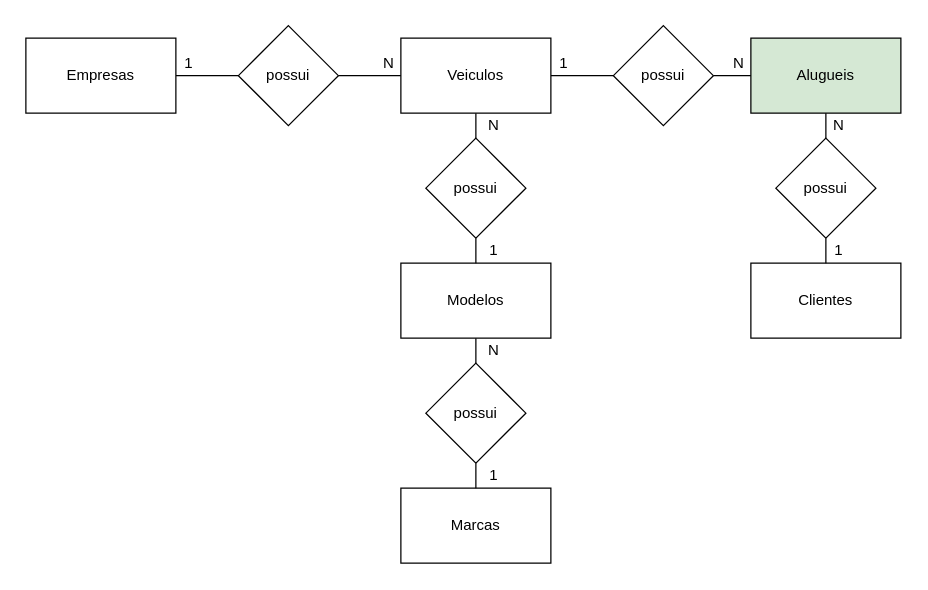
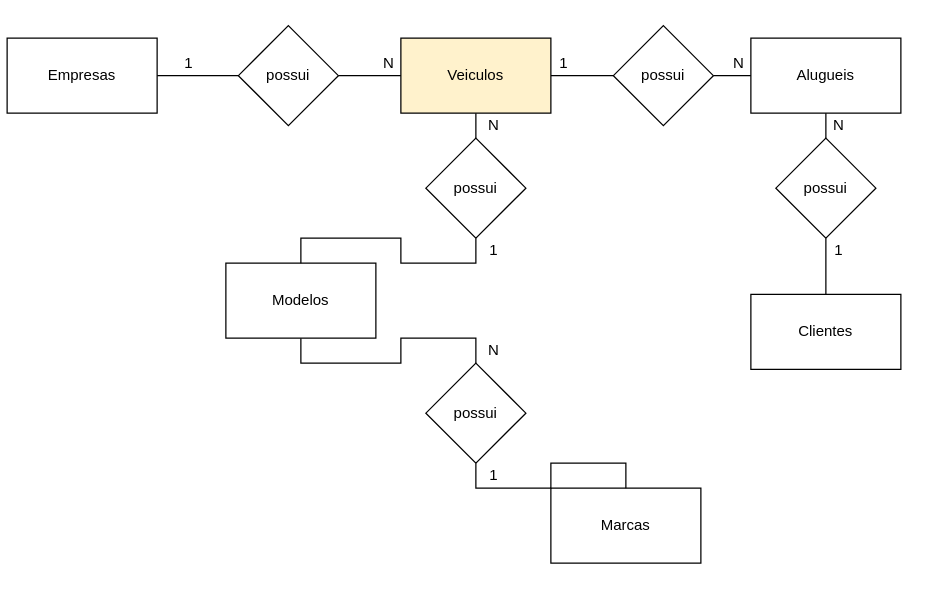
  <mxCell id="0" />
  <mxCell id="1" parent="0" />
  <mxCell id="2" style="edgeStyle=orthogonalEdgeStyle;rounded=0;orthogonalLoop=1;jettySize=auto;html=1;entryX=0;entryY=0.5;entryDx=0;entryDy=0;endArrow=none;endFill=0;" parent="1" source="3" target="13" edge="1"><mxGeometry relative="1" as="geometry" /></mxCell>
- <mxCell id="3" value="Empresas" style="rounded=0;whiteSpace=wrap;html=1;" parent="1" vertex="1"><mxGeometry x="20" y="30" width="120" height="60" as="geometry" /></mxCell>
+ <mxCell id="3" value="Empresas" style="rounded=0;whiteSpace=wrap;html=1;" parent="1" vertex="1"><mxGeometry x="5" y="30" width="120" height="60" as="geometry" /></mxCell>
  <mxCell id="4" style="edgeStyle=orthogonalEdgeStyle;rounded=0;orthogonalLoop=1;jettySize=auto;html=1;entryX=0;entryY=0.5;entryDx=0;entryDy=0;endArrow=none;endFill=0;" parent="1" source="6" target="15" edge="1"><mxGeometry relative="1" as="geometry" /></mxCell>
  <mxCell id="5" style="edgeStyle=orthogonalEdgeStyle;rounded=0;orthogonalLoop=1;jettySize=auto;html=1;exitX=0.5;exitY=1;exitDx=0;exitDy=0;entryX=0.5;entryY=0;entryDx=0;entryDy=0;endArrow=none;endFill=0;" parent="1" source="6" target="20" edge="1"><mxGeometry relative="1" as="geometry" /></mxCell>
- <mxCell id="6" value="Veiculos" style="rounded=0;whiteSpace=wrap;html=1;" parent="1" vertex="1"><mxGeometry x="320" y="30" width="120" height="60" as="geometry" /></mxCell>
- <mxCell id="7" value="Alugueis" style="rounded=0;whiteSpace=wrap;html=1;fillColor=#d5e8d4;" parent="1" vertex="1"><mxGeometry x="600" y="30" width="120" height="60" as="geometry" /></mxCell>
- <mxCell id="8" value="Clientes" style="rounded=0;whiteSpace=wrap;html=1;" parent="1" vertex="1"><mxGeometry x="600" y="210" width="120" height="60" as="geometry" /></mxCell>
+ <mxCell id="6" value="Veiculos" style="rounded=0;whiteSpace=wrap;html=1;fillColor=#fff2cc;" parent="1" vertex="1"><mxGeometry x="320" y="30" width="120" height="60" as="geometry" /></mxCell>
+ <mxCell id="7" value="Alugueis" style="rounded=0;whiteSpace=wrap;html=1;" parent="1" vertex="1"><mxGeometry x="600" y="30" width="120" height="60" as="geometry" /></mxCell>
+ <mxCell id="8" value="Clientes" style="rounded=0;whiteSpace=wrap;html=1;" parent="1" vertex="1"><mxGeometry x="600" y="235" width="120" height="60" as="geometry" /></mxCell>
  <mxCell id="9" style="edgeStyle=orthogonalEdgeStyle;rounded=0;orthogonalLoop=1;jettySize=auto;html=1;exitX=0.5;exitY=1;exitDx=0;exitDy=0;entryX=0.5;entryY=0;entryDx=0;entryDy=0;endArrow=none;endFill=0;" parent="1" source="10" target="22" edge="1"><mxGeometry relative="1" as="geometry" /></mxCell>
- <mxCell id="10" value="Modelos" style="rounded=0;whiteSpace=wrap;html=1;" parent="1" vertex="1"><mxGeometry x="320" y="210" width="120" height="60" as="geometry" /></mxCell>
- <mxCell id="11" value="Marcas" style="rounded=0;whiteSpace=wrap;html=1;" parent="1" vertex="1"><mxGeometry x="320" y="390" width="120" height="60" as="geometry" /></mxCell>
+ <mxCell id="10" value="Modelos" style="rounded=0;whiteSpace=wrap;html=1;" parent="1" vertex="1"><mxGeometry x="180" y="210" width="120" height="60" as="geometry" /></mxCell>
+ <mxCell id="11" value="Marcas" style="rounded=0;whiteSpace=wrap;html=1;" parent="1" vertex="1"><mxGeometry x="440" y="390" width="120" height="60" as="geometry" /></mxCell>
  <mxCell id="12" style="edgeStyle=orthogonalEdgeStyle;rounded=0;orthogonalLoop=1;jettySize=auto;html=1;exitX=1;exitY=0.5;exitDx=0;exitDy=0;entryX=0;entryY=0.5;entryDx=0;entryDy=0;endArrow=none;endFill=0;" parent="1" source="13" target="6" edge="1"><mxGeometry relative="1" as="geometry" /></mxCell>
  <mxCell id="13" value="possui" style="rhombus;whiteSpace=wrap;html=1;" parent="1" vertex="1"><mxGeometry x="190" y="20" width="80" height="80" as="geometry" /></mxCell>
  <mxCell id="14" style="edgeStyle=orthogonalEdgeStyle;rounded=0;orthogonalLoop=1;jettySize=auto;html=1;entryX=0;entryY=0.5;entryDx=0;entryDy=0;endArrow=none;endFill=0;" parent="1" source="15" target="7" edge="1"><mxGeometry relative="1" as="geometry" /></mxCell>
  <mxCell id="15" value="possui" style="rhombus;whiteSpace=wrap;html=1;" parent="1" vertex="1"><mxGeometry x="490" y="20" width="80" height="80" as="geometry" /></mxCell>
  <mxCell id="16" style="edgeStyle=orthogonalEdgeStyle;rounded=0;orthogonalLoop=1;jettySize=auto;html=1;exitX=0.5;exitY=0;exitDx=0;exitDy=0;entryX=0.5;entryY=1;entryDx=0;entryDy=0;endArrow=none;endFill=0;" parent="1" source="18" target="7" edge="1"><mxGeometry relative="1" as="geometry" /></mxCell>
  <mxCell id="17" style="edgeStyle=orthogonalEdgeStyle;rounded=0;orthogonalLoop=1;jettySize=auto;html=1;exitX=0.5;exitY=1;exitDx=0;exitDy=0;entryX=0.5;entryY=0;entryDx=0;entryDy=0;endArrow=none;endFill=0;" parent="1" source="18" target="8" edge="1"><mxGeometry relative="1" as="geometry" /></mxCell>
  <mxCell id="18" value="possui" style="rhombus;whiteSpace=wrap;html=1;" parent="1" vertex="1"><mxGeometry x="620" y="110" width="80" height="80" as="geometry" /></mxCell>
  <mxCell id="19" style="edgeStyle=orthogonalEdgeStyle;rounded=0;orthogonalLoop=1;jettySize=auto;html=1;exitX=0.5;exitY=1;exitDx=0;exitDy=0;entryX=0.5;entryY=0;entryDx=0;entryDy=0;endArrow=none;endFill=0;" parent="1" source="20" target="10" edge="1"><mxGeometry relative="1" as="geometry" /></mxCell>
  <mxCell id="20" value="possui" style="rhombus;whiteSpace=wrap;html=1;" parent="1" vertex="1"><mxGeometry x="340" y="110" width="80" height="80" as="geometry" /></mxCell>
  <mxCell id="21" style="edgeStyle=orthogonalEdgeStyle;rounded=0;orthogonalLoop=1;jettySize=auto;html=1;exitX=0.5;exitY=1;exitDx=0;exitDy=0;entryX=0.5;entryY=0;entryDx=0;entryDy=0;endArrow=none;endFill=0;" parent="1" source="22" target="11" edge="1"><mxGeometry relative="1" as="geometry" /></mxCell>
  <mxCell id="22" value="possui" style="rhombus;whiteSpace=wrap;html=1;" parent="1" vertex="1"><mxGeometry x="340" y="290" width="80" height="80" as="geometry" /></mxCell>
  <mxCell id="23" value="1" style="text;html=1;align=center;verticalAlign=middle;resizable=0;points=[];autosize=1;" parent="1" vertex="1"><mxGeometry x="140" y="40" width="20" height="20" as="geometry" /></mxCell>
  <mxCell id="24" value="N" style="text;html=1;align=center;verticalAlign=middle;resizable=0;points=[];autosize=1;" parent="1" vertex="1"><mxGeometry x="300" y="40" width="20" height="20" as="geometry" /></mxCell>
  <mxCell id="25" value="1" style="text;html=1;align=center;verticalAlign=middle;resizable=0;points=[];autosize=1;" parent="1" vertex="1"><mxGeometry x="440" y="40" width="20" height="20" as="geometry" /></mxCell>
  <mxCell id="26" value="N" style="text;html=1;align=center;verticalAlign=middle;resizable=0;points=[];autosize=1;" parent="1" vertex="1"><mxGeometry x="580" y="40" width="20" height="20" as="geometry" /></mxCell>
  <mxCell id="27" value="1" style="text;html=1;align=center;verticalAlign=middle;resizable=0;points=[];autosize=1;" parent="1" vertex="1"><mxGeometry x="660" y="190" width="20" height="20" as="geometry" /></mxCell>
  <mxCell id="28" value="N" style="text;html=1;align=center;verticalAlign=middle;resizable=0;points=[];autosize=1;" parent="1" vertex="1"><mxGeometry x="660" y="90" width="20" height="20" as="geometry" /></mxCell>
  <mxCell id="29" value="N" style="text;html=1;align=center;verticalAlign=middle;resizable=0;points=[];autosize=1;" parent="1" vertex="1"><mxGeometry x="384" y="90" width="20" height="20" as="geometry" /></mxCell>
  <mxCell id="30" value="N" style="text;html=1;align=center;verticalAlign=middle;resizable=0;points=[];autosize=1;" parent="1" vertex="1"><mxGeometry x="384" y="270" width="20" height="20" as="geometry" /></mxCell>
  <mxCell id="31" value="1" style="text;html=1;align=center;verticalAlign=middle;resizable=0;points=[];autosize=1;" parent="1" vertex="1"><mxGeometry x="384" y="370" width="20" height="20" as="geometry" /></mxCell>
  <mxCell id="32" value="1" style="text;html=1;align=center;verticalAlign=middle;resizable=0;points=[];autosize=1;" parent="1" vertex="1"><mxGeometry x="384" y="190" width="20" height="20" as="geometry" /></mxCell>
